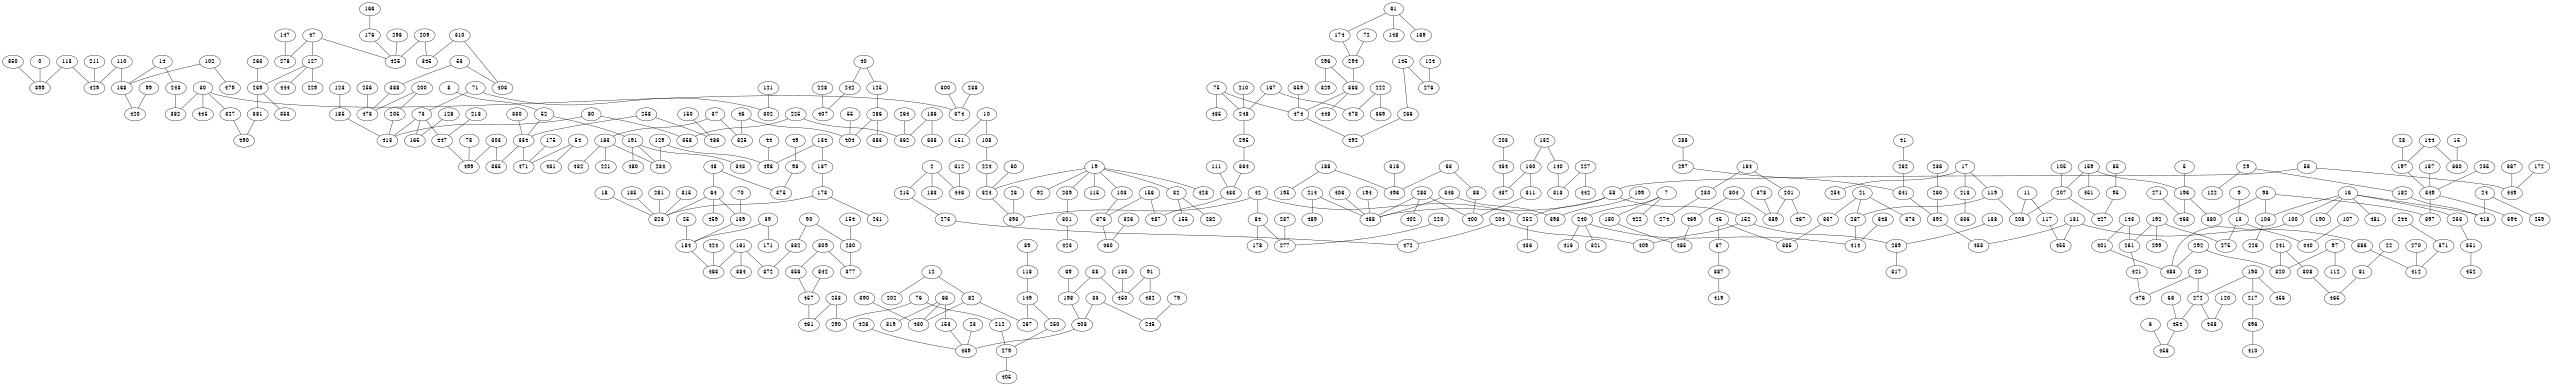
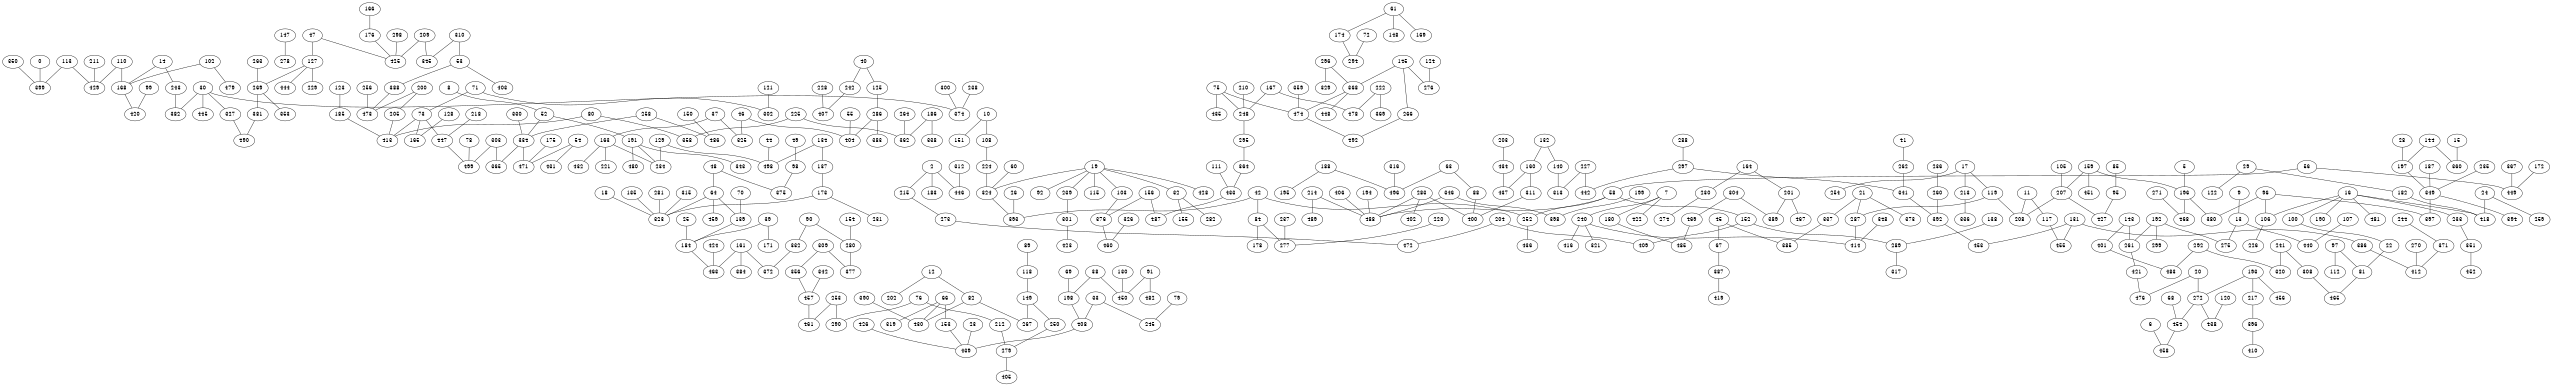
  graph {
    0
    399
    2
    183
    215
    446
    273
    5
    196
    380
    468
    6
    458
    7
    180
    240
    422
    485
    321
    414
    416
    8
    52
    191
    334
    9
    13
    275
    440
    10
    108
    151
    224
    11
    117
    208
    455
    12
    82
    202
    430
    267
    14
    168
    243
    420
    382
    15
    360
    16
    100
    106
    190
    233
    418
    481
    483
    226
    351
    17
    119
    213
    254
    287
    336
    18
    323
    19
    32
    92
    103
    115
    239
    324
    428
    155
    282
    376
    301
    393
    20
    272
    476
    454
    438
    21
    337
    373
    385
    22
    81
    465
    23
    439
    24
    259
    25
    184
    463
    26
    28
    197
    349
    29
    122
    182
    30
    327
    374
    445
    490
    33
    245
    408
    37
    163
    325
    234
    221
    432
    38
    198
    450
    39
    171
    40
    125
    242
    286
    407
    41
    262
    341
    42
    84
    252
    178
    277
    436
    44
    498
    45
    67
    387
    46
    404
    47
    127
    278
    425
    229
    269
    444
    48
    64
    375
    139
    459
    49
    98
    343
    480
    471
    365
    53
    388
    403
    473
    54
    431
    55
    56
    58
    449
    152
    488
    289
    409
    60
    61
    148
    169
    174
    294
    63
    88
    496
    400
    66
    153
    319
    419
    68
    69
    70
    71
    73
    302
    165
    413
    447
    72
    368
    499
    75
    248
    435
    474
    295
    492
    76
    212
    290
    279
    78
    79
    80
    358
    85
    95
    427
    89
    118
    149
    90
    280
    332
    377
    372
    91
    482
    96
    397
    97
    112
    320
    99
    102
    479
    460
    105
    207
    107
    110
    429
    111
    433
    487
    113
    250
    120
    121
    123
    185
    124
    276
    383
    353
    381
    128
    129
    130
    131
    386
    453
    412
    132
    140
    160
    313
    311
    437
    134
    137
    173
    135
    231
    138
    317
    143
    261
    401
    421
    144
    145
    266
    147
    150
    486
    154
    156
    159
    451
    161
    384
    164
    201
    230
    389
    467
    274
    166
    176
    167
    478
    172
    175
    186
    338
    362
    187
    394
    188
    195
    192
    299
    193
    217
    456
    396
    194
    199
    398
    200
    205
    203
    434
    204
    472
    209
    345
    210
    211
    405
    214
    489
    410
    218
    220
    222
    369
    225
    227
    442
    228
    452
    235
    236
    260
    392
    237
    238
    423
    241
    308
    244
    371
    364
    253
    461
    256
    258
    263
    264
    270
    271
    281
    283
    402
    288
    297
    292
    448
    296
    329
    298
    300
    303
    304
    469
    309
    356
    457
    310
    312
    315
    316
    326
    330
    342
    346
    348
    350
    359
    367
-   378
    390
    406
    424
    426
    0 -- 399
    2 -- 183
    2 -- 215
    2 -- 446
    215 -- 273
    273 -- 472
    5 -- 196
    196 -- 380
    196 -- 468
    6 -- 458
    7 -- 180
    7 -- 240
    7 -- 422
    180 -- 485
    240 -- 321
    240 -- 414
    240 -- 416
    8 -- 52
    52 -- 191
    52 -- 334
    191 -- 234
    191 -- 343
    191 -- 480
    334 -- 471
    334 -- 365
    9 -- 13
    13 -- 275
    13 -- 440
    10 -- 108
    10 -- 151
    108 -- 224
    224 -- 324
    11 -- 117
    11 -- 208
    117 -- 455
    12 -- 82
    12 -- 202
    82 -- 430
    82 -- 267
    14 -- 168
    14 -- 243
    168 -- 420
    243 -- 382
    15 -- 360
    16 -- 100
    16 -- 106
    16 -- 190
    16 -- 233
    16 -- 418
    16 -- 481
-   100 -- 483
+   100 -- 22
    106 -- 226
    233 -- 351
    351 -- 452
    17 -- 119
    17 -- 213
    17 -- 254
    119 -- 208
    119 -- 287
    213 -- 336
    287 -- 414
    18 -- 323
    19 -- 32
    19 -- 92
    19 -- 103
    19 -- 115
    19 -- 239
    19 -- 324
    19 -- 428
    32 -- 155
    32 -- 282
    103 -- 376
    239 -- 301
    324 -- 393
    376 -- 460
    301 -- 423
    20 -- 272
    20 -- 476
    272 -- 454
    272 -- 438
    454 -- 458
    21 -- 287
    21 -- 337
    21 -- 373
    337 -- 385
    22 -- 81
    81 -- 465
    23 -- 439
    24 -- 418
    24 -- 259
    25 -- 184
    184 -- 463
    26 -- 393
    28 -- 197
    197 -- 349
    349 -- 397
    349 -- 394
    29 -- 122
    29 -- 182
    182 -- 418
    30 -- 382
    30 -- 327
    30 -- 374
    30 -- 445
    327 -- 490
    33 -- 245
    33 -- 408
    408 -- 439
    37 -- 163
    37 -- 325
    163 -- 234
    163 -- 221
    163 -- 432
    38 -- 198
    38 -- 450
    198 -- 408
    39 -- 184
    39 -- 171
    40 -- 125
    40 -- 242
    125 -- 286
    242 -- 407
    286 -- 404
    286 -- 383
    41 -- 262
    262 -- 341
    341 -- 392
    42 -- 393
    42 -- 84
    42 -- 252
    84 -- 178
    84 -- 277
    252 -- 436
    44 -- 498
    45 -- 385
    45 -- 67
    67 -- 387
    387 -- 419
    46 -- 325
    46 -- 404
    47 -- 127
-   47 -- 278
    47 -- 425
    127 -- 229
    127 -- 269
    127 -- 444
    269 -- 353
    269 -- 381
    48 -- 64
    48 -- 375
    64 -- 323
    64 -- 139
    64 -- 459
    139 -- 184
    49 -- 98
    98 -- 375
    53 -- 388
    53 -- 403
    388 -- 473
    54 -- 471
    54 -- 431
    55 -- 404
    56 -- 58
    56 -- 449
    58 -- 252
    58 -- 152
    58 -- 488
    152 -- 289
    152 -- 409
    289 -- 317
    60 -- 324
    61 -- 148
    61 -- 169
    61 -- 174
    174 -- 294
-   294 -- 368
+   145 -- 368
    63 -- 88
    63 -- 496
    88 -- 400
    66 -- 430
    66 -- 153
    66 -- 319
    153 -- 439
    68 -- 454
    69 -- 198
    70 -- 139
    71 -- 73
    71 -- 302
    73 -- 165
    73 -- 413
    73 -- 447
    447 -- 499
    72 -- 294
    368 -- 474
    368 -- 448
    75 -- 248
    75 -- 435
    75 -- 474
    248 -- 295
    474 -- 492
    295 -- 364
    76 -- 212
    76 -- 290
    212 -- 279
    279 -- 405
    78 -- 499
    79 -- 245
    80 -- 413
    80 -- 358
    85 -- 95
    95 -- 427
    89 -- 118
    118 -- 149
    149 -- 267
    149 -- 250
    90 -- 280
    90 -- 332
    280 -- 377
    332 -- 372
    91 -- 450
    91 -- 482
    96 -- 380
    96 -- 106
    96 -- 397
    97 -- 112
-   97 -- 320
+   97 -- 81
    99 -- 420
    102 -- 168
    102 -- 479
    105 -- 207
    207 -- 208
    207 -- 427
    107 -- 440
    110 -- 168
    110 -- 429
    111 -- 433
    433 -- 487
    113 -- 399
    113 -- 429
    250 -- 279
    120 -- 438
    121 -- 302
    123 -- 185
    185 -- 413
    124 -- 276
    381 -- 490
    128 -- 165
    129 -- 234
    129 -- 498
    130 -- 450
    131 -- 455
    131 -- 386
    131 -- 453
    386 -- 412
    132 -- 140
    132 -- 160
    140 -- 313
    160 -- 311
    160 -- 437
    311 -- 400
    134 -- 498
    134 -- 137
    137 -- 173
    173 -- 323
    173 -- 231
    135 -- 323
    138 -- 289
    143 -- 261
    143 -- 401
    261 -- 421
    401 -- 483
    421 -- 476
    144 -- 360
    144 -- 197
    145 -- 276
    145 -- 266
    266 -- 492
    147 -- 278
    150 -- 486
    154 -- 280
    156 -- 376
    156 -- 487
    159 -- 196
    159 -- 207
    159 -- 451
    161 -- 463
    161 -- 372
    161 -- 384
    164 -- 201
    164 -- 230
    201 -- 389
    201 -- 467
    230 -- 274
    166 -- 176
    176 -- 425
    167 -- 248
    167 -- 478
    172 -- 449
    175 -- 471
    186 -- 338
    186 -- 362
    187 -- 349
    188 -- 496
    188 -- 195
    192 -- 275
    192 -- 261
    192 -- 299
    193 -- 272
    193 -- 217
    193 -- 456
    217 -- 396
    396 -- 410
    194 -- 488
    199 -- 398
    200 -- 473
    200 -- 205
    205 -- 413
    203 -- 434
    434 -- 437
    204 -- 409
    204 -- 472
    209 -- 425
    209 -- 345
    210 -- 248
    211 -- 429
    214 -- 488
    214 -- 489
    218 -- 447
    220 -- 277
    222 -- 478
    222 -- 369
    225 -- 358
    225 -- 362
    227 -- 313
    227 -- 442
    228 -- 407
    235 -- 349
    236 -- 260
    260 -- 392
    392 -- 453
    237 -- 277
    238 -- 374
    241 -- 320
    241 -- 308
    308 -- 465
    244 -- 371
    371 -- 412
    364 -- 433
    253 -- 290
    253 -- 461
    256 -- 473
    258 -- 334
    258 -- 486
    263 -- 269
    264 -- 362
    270 -- 412
    271 -- 468
    281 -- 323
    283 -- 488
    283 -- 400
    283 -- 402
    288 -- 297
    297 -- 341
+   297 -- 442
    292 -- 483
    292 -- 320
    296 -- 368
    296 -- 329
    298 -- 425
    300 -- 374
    303 -- 365
    303 -- 499
    304 -- 389
    304 -- 469
    469 -- 485
    309 -- 377
    309 -- 356
    356 -- 457
    457 -- 461
-   310 -- 403
+   310 -- 53
    310 -- 345
    312 -- 446
    315 -- 323
    316 -- 496
    326 -- 460
    330 -- 334
    342 -- 457
    346 -- 488
    346 -- 398
    348 -- 414
    350 -- 399
    359 -- 474
    367 -- 449
-   378 -- 389
    390 -- 430
    406 -- 488
    424 -- 463
    426 -- 439
  }
